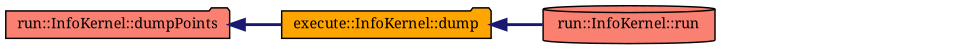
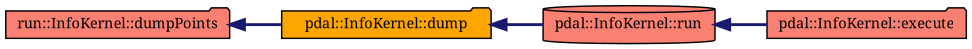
  digraph {
    fontname="Noto Serif"
    rankdir=LR
    node [color=black fillcolor=salmon fontname="Noto Serif" fontsize=10 shape=folder style=filled]
    edge [color=midnightblue dir=back fontname="Noto Serif" fontsize=10 labelfontname=Helvetica labelfontsize=10 style=bold]
    n1 [fontcolor=black height=0.2 label="run::InfoKernel::dumpPoints" width=0.4]
-   n2 [fillcolor=orange height=0.2 label="execute::InfoKernel::dump" width=0.4]
-   n3 [height=0.2 label="run::InfoKernel::run" shape=cylinder width=0.4]
+   n2 [fillcolor=orange height=0.2 label="pdal::InfoKernel::dump" width=0.4]
+   n3 [height=0.2 label="pdal::InfoKernel::run" shape=cylinder width=0.4]
+   n4 [height=0.2 label="pdal::InfoKernel::execute" width=0.4]
    n1 -> n2
    n2 -> n3
+   n3 -> n4
  }
